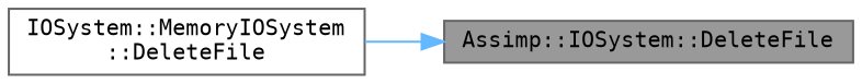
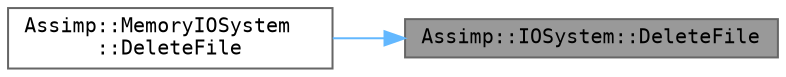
  digraph {
    rankdir=RL
    node [fontname=Terminal fontsize=10 shape=box style=filled]
    n1 [color=gray40 fillcolor=grey60 fontcolor=black height=0.2 label="Assimp::IOSystem::DeleteFile" width=0.4]
-   n2 [color=grey40 fillcolor=white height=0.2 label="IOSystem::MemoryIOSystem\l::DeleteFile" width=0.4]
+   n2 [color=grey40 fillcolor=white height=0.2 label="Assimp::MemoryIOSystem\l::DeleteFile" width=0.4]
    n1 -> n2 [color=steelblue1 dir=back fontname=Terminal fontsize=10 labelfontname=Helvetica labelfontsize=10 style=solid]
  }
